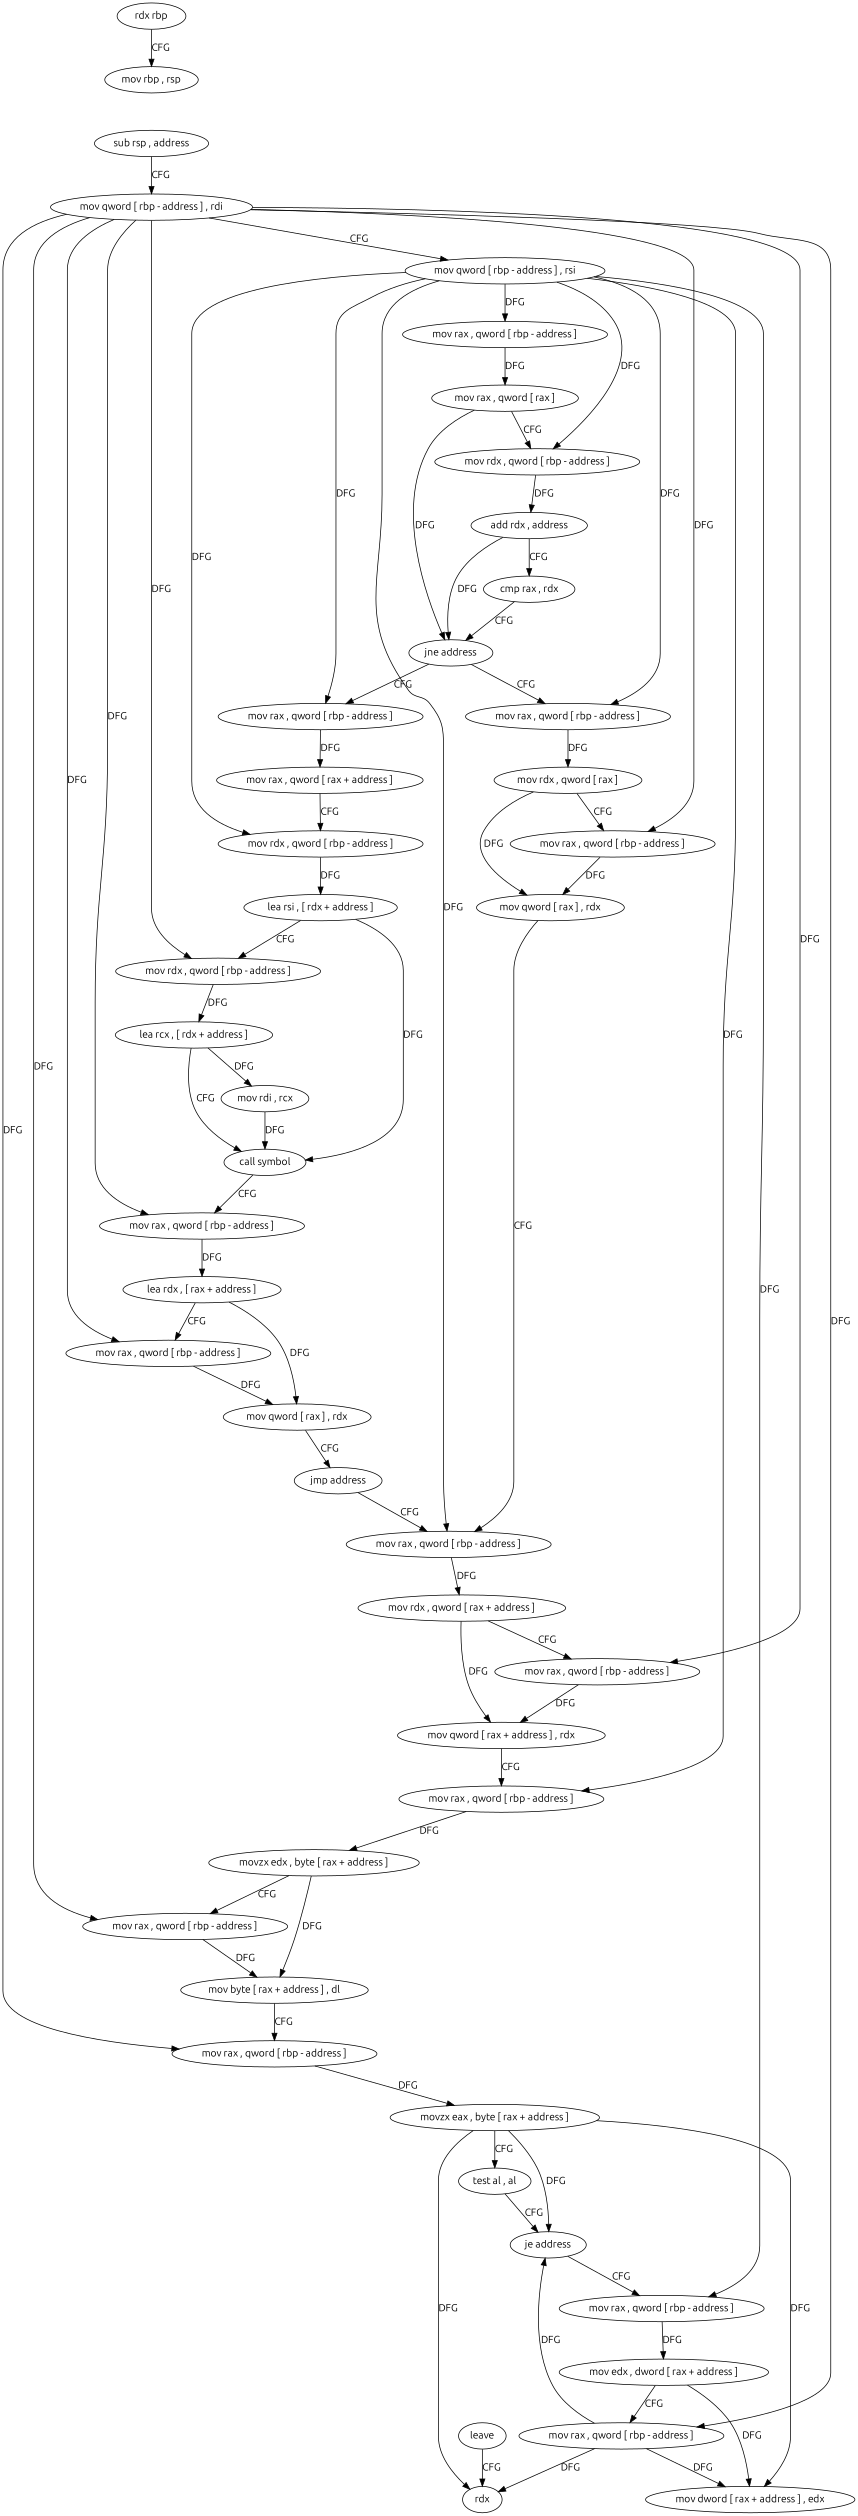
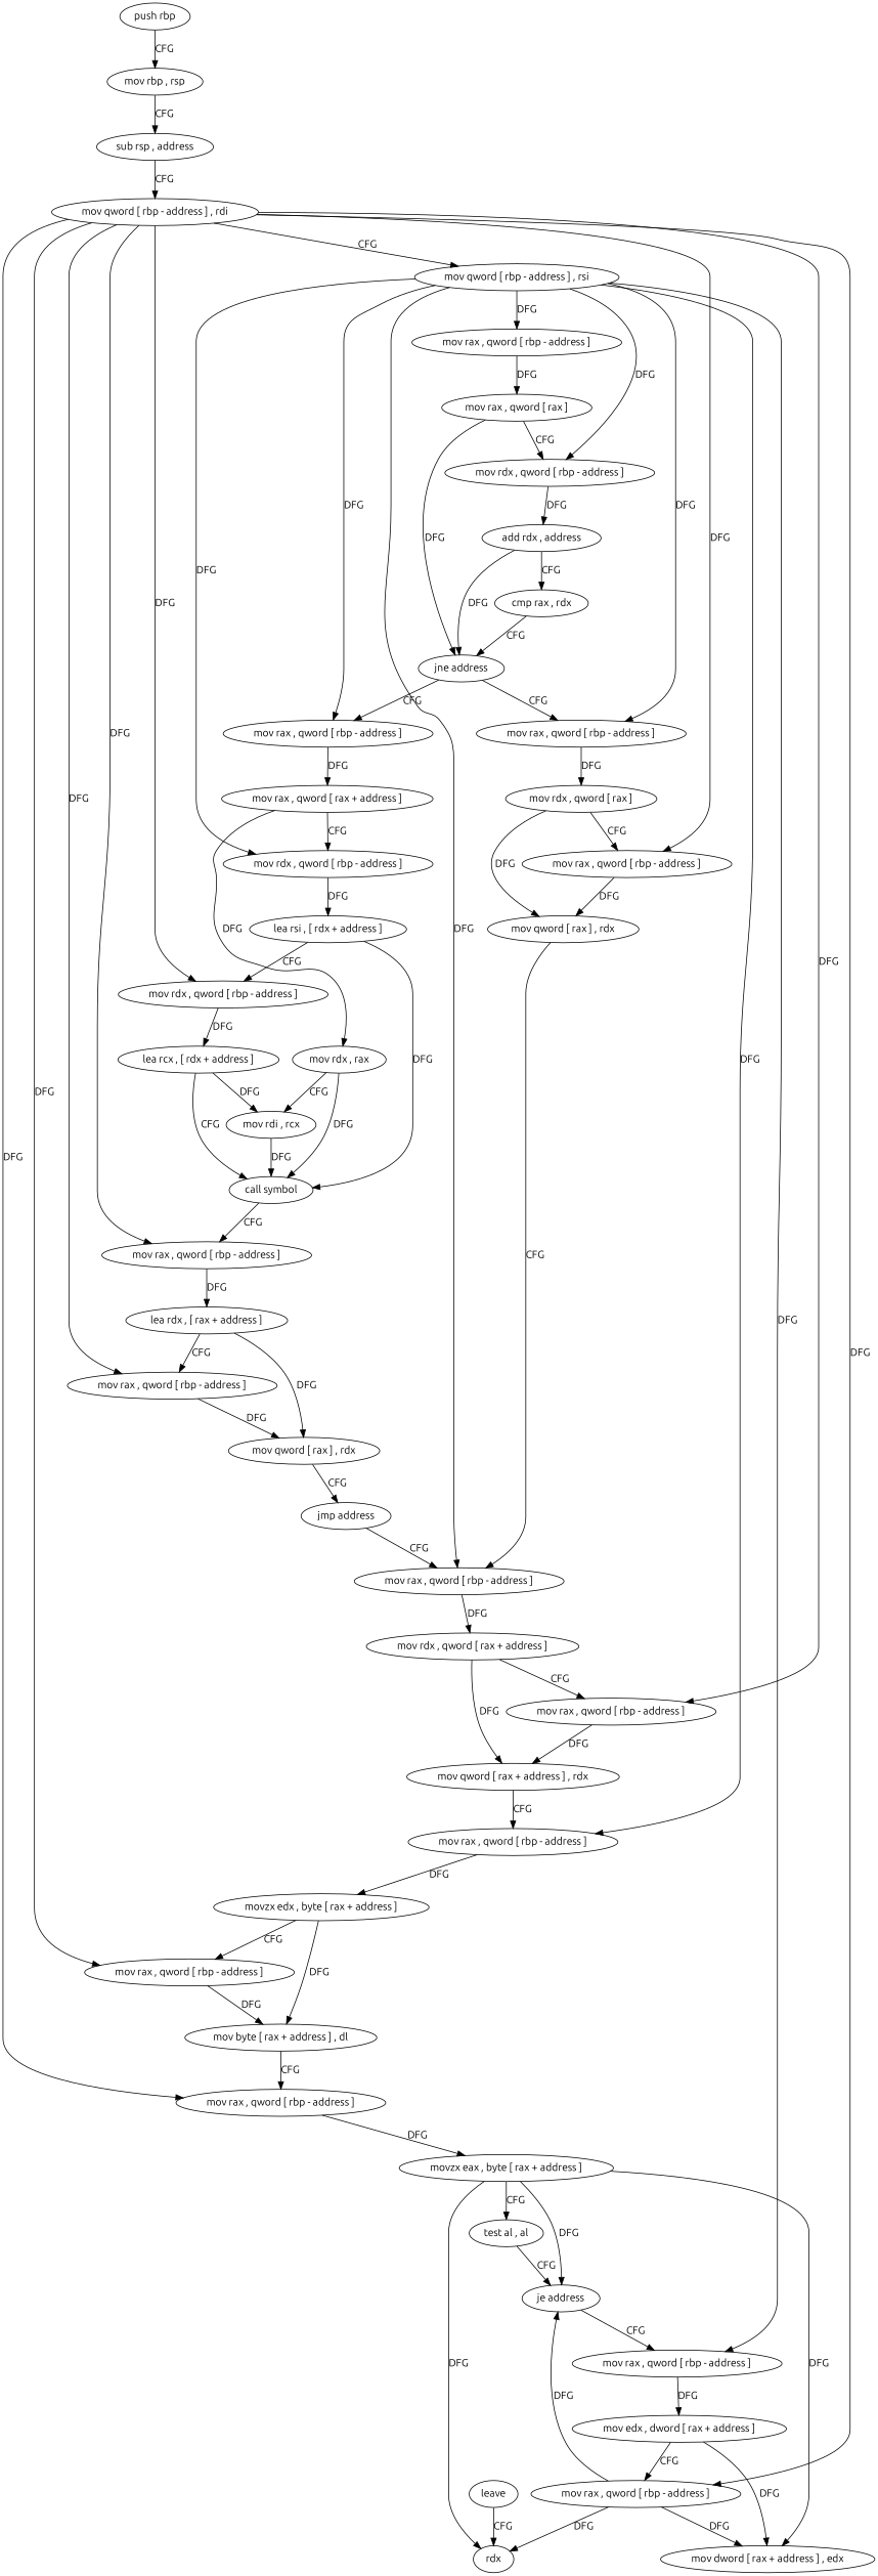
  digraph {
    fontname=Ubuntu
    node [fontname=Ubuntu]
    edge [fontname=Ubuntu]
-   n1 [label="rdx rbp"]
+   n1 [label="push rbp"]
    n2 [label="mov rbp , rsp"]
    n3 [label="sub rsp , address"]
    n4 [label="mov qword [ rbp - address ] , rdi"]
    n5 [label="mov qword [ rbp - address ] , rsi"]
    n6 [label="mov rax , qword [ rbp - address ]"]
    n7 [label="mov rdx , qword [ rbp - address ]"]
    n8 [label="mov rax , qword [ rbp - address ]"]
    n9 [label="mov rax , qword [ rbp - address ]"]
    n10 [label="mov rax , qword [ rbp - address ]"]
    n11 [label="mov rax , qword [ rbp - address ]"]
    n12 [label="mov rax , qword [ rbp - address ]"]
    n13 [label="mov rax , qword [ rbp - address ]"]
    n14 [label="mov rax , qword [ rbp - address ]"]
    n15 [label="mov rdx , qword [ rbp - address ]"]
    n16 [label="mov rax , qword [ rbp - address ]"]
    n17 [label="mov rax , qword [ rbp - address ]"]
    n18 [label="mov rax , qword [ rbp - address ]"]
    n19 [label="mov rdx , qword [ rbp - address ]"]
    n20 [label="mov rax , qword [ rbp - address ]"]
    n21 [label="mov rax , qword [ rbp - address ]"]
    n22 [label="mov qword [ rax ] , rdx"]
    n23 [label="lea rcx , [ rdx + address ]"]
    n24 [label="lea rdx , [ rax + address ]"]
    n25 [label="mov qword [ rax ] , rdx"]
    n26 [label=rdx]
    n27 [label="mov dword [ rax + address ] , edx"]
    n28 [label="je address"]
    n29 [label="mov qword [ rax + address ] , rdx"]
    n30 [label="mov byte [ rax + address ] , dl"]
    n31 [label="movzx eax , byte [ rax + address ]"]
    n32 [label="mov rax , qword [ rax ]"]
    n33 [label="add rdx , address"]
    n34 [label="mov rdx , qword [ rax ]"]
    n35 [label="mov rax , qword [ rax + address ]"]
    n36 [label="mov rdx , qword [ rax + address ]"]
    n37 [label="lea rsi , [ rdx + address ]"]
    n38 [label="mov edx , dword [ rax + address ]"]
    n39 [label="movzx edx , byte [ rax + address ]"]
    n40 [label="jne address"]
    n41 [label="cmp rax , rdx"]
+   n42 [label="mov rdx , rax"]
    n43 [label="call symbol"]
    n44 [label="mov rdi , rcx"]
    n45 [label="jmp address"]
    n46 [label=leave]
    n47 [label="test al , al"]
    n1 -> n2 [label=CFG]
+   n2 -> n3 [label=CFG]
    n3 -> n4 [label=CFG]
    n4 -> n5 [label=CFG]
    n4 -> n6 [label=DFG]
    n4 -> n7 [label=DFG]
    n4 -> n8 [label=DFG]
    n4 -> n9 [label=DFG]
    n4 -> n10 [label=DFG]
    n4 -> n11 [label=DFG]
    n4 -> n12 [label=DFG]
    n4 -> n13 [label=DFG]
    n5 -> n14 [label=DFG]
    n5 -> n15 [label=DFG]
    n5 -> n16 [label=DFG]
    n5 -> n17 [label=DFG]
    n5 -> n18 [label=DFG]
    n5 -> n19 [label=DFG]
    n5 -> n20 [label=DFG]
    n5 -> n21 [label=DFG]
    n6 -> n22 [label=DFG]
    n7 -> n23 [label=DFG]
    n8 -> n24 [label=DFG]
    n9 -> n25 [label=DFG]
    n10 -> n26 [label=DFG]
    n10 -> n27 [label=DFG]
    n10 -> n28 [label=DFG]
    n11 -> n29 [label=DFG]
    n12 -> n30 [label=DFG]
    n13 -> n31 [label=DFG]
    n14 -> n32 [label=DFG]
    n15 -> n33 [label=DFG]
    n16 -> n34 [label=DFG]
    n17 -> n35 [label=DFG]
    n18 -> n36 [label=DFG]
    n19 -> n37 [label=DFG]
    n20 -> n38 [label=DFG]
    n21 -> n39 [label=DFG]
    n22 -> n18 [label=CFG]
    n23 -> n43 [label=CFG]
    n23 -> n44 [label=DFG]
    n24 -> n9 [label=CFG]
    n24 -> n25 [label=DFG]
    n25 -> n45 [label=CFG]
    n28 -> n20 [label=CFG]
    n29 -> n21 [label=CFG]
    n30 -> n13 [label=CFG]
    n31 -> n26 [label=DFG]
    n31 -> n27 [label=DFG]
    n31 -> n28 [label=DFG]
    n31 -> n47 [label=CFG]
    n32 -> n15 [label=CFG]
    n32 -> n40 [label=DFG]
    n33 -> n40 [label=DFG]
    n33 -> n41 [label=CFG]
    n34 -> n6 [label=CFG]
    n34 -> n22 [label=DFG]
    n35 -> n19 [label=CFG]
+   n35 -> n42 [label=DFG]
    n36 -> n11 [label=CFG]
    n36 -> n29 [label=DFG]
    n37 -> n7 [label=CFG]
    n37 -> n43 [label=DFG]
    n38 -> n10 [label=CFG]
    n38 -> n27 [label=DFG]
    n39 -> n12 [label=CFG]
    n39 -> n30 [label=DFG]
    n40 -> n16 [label=CFG]
    n40 -> n17 [label=CFG]
    n41 -> n40 [label=CFG]
+   n42 -> n43 [label=DFG]
+   n42 -> n44 [label=CFG]
    n43 -> n8 [label=CFG]
    n44 -> n43 [label=DFG]
    n45 -> n18 [label=CFG]
    n46 -> n26 [label=CFG]
    n47 -> n28 [label=CFG]
  }
